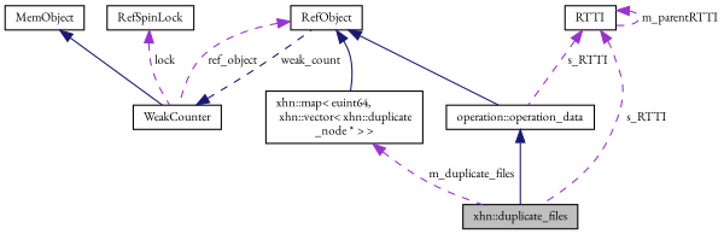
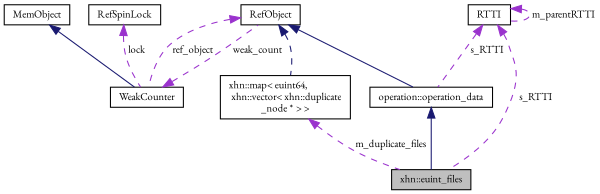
  digraph {
    fontname="EB Garamond"
    node [color=black fillcolor=white fontname="EB Garamond" fontsize=10 shape=record style=filled]
    edge [color=darkorchid3 dir=back fontname="EB Garamond" fontsize=10 labelfontname=Helvetica labelfontsize=10 style=dashed]
-   n1 [fillcolor=grey75 fontcolor=black height=0.2 label="xhn::duplicate_files" width=0.4]
+   n1 [fillcolor=grey75 fontcolor=black height=0.2 label="xhn::euint_files" width=0.4]
    n2 [height=0.2 label="operation::operation_data" width=0.4]
    n3 [height=0.2 label=RefObject width=0.4]
    n4 [height=0.2 label=WeakCounter width=0.4]
    n5 [height=0.2 label="xhn::map\< euint64,\l xhn::vector\< xhn::duplicate\l_node * \> \>" width=0.4]
    n6 [height=0.2 label=MemObject width=0.4]
    n7 [height=0.2 label=RefSpinLock width=0.4]
    n8 [height=0.2 label=RTTI width=0.4]
    n2 -> n1 [color=midnightblue style=solid]
    n3 -> n2 [color=midnightblue style=solid]
    n3 -> n4 [label=" ref_object"]
-   n3 -> n5 [color=midnightblue style=solid]
-   n4 -> n3 [color=midnightblue label=" weak_count"]
+   n3 -> n5 [color=midnightblue]
+   n4 -> n3 [label=" weak_count"]
    n5 -> n1 [label=" m_duplicate_files"]
    n6 -> n4 [color=midnightblue style=solid]
    n7 -> n4 [label=" lock"]
    n8 -> n1 [label=" s_RTTI"]
    n8 -> n2 [label=" s_RTTI"]
    n8 -> n8 [label=" m_parentRTTI"]
  }
